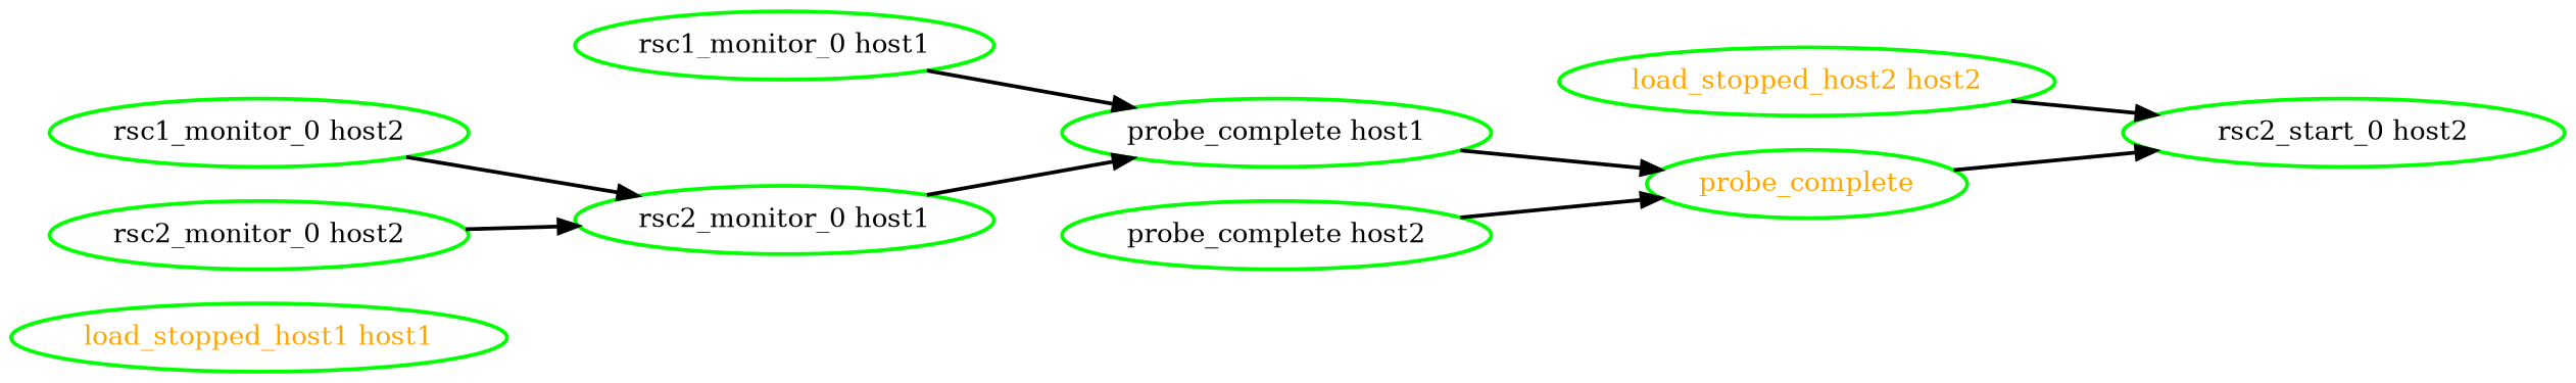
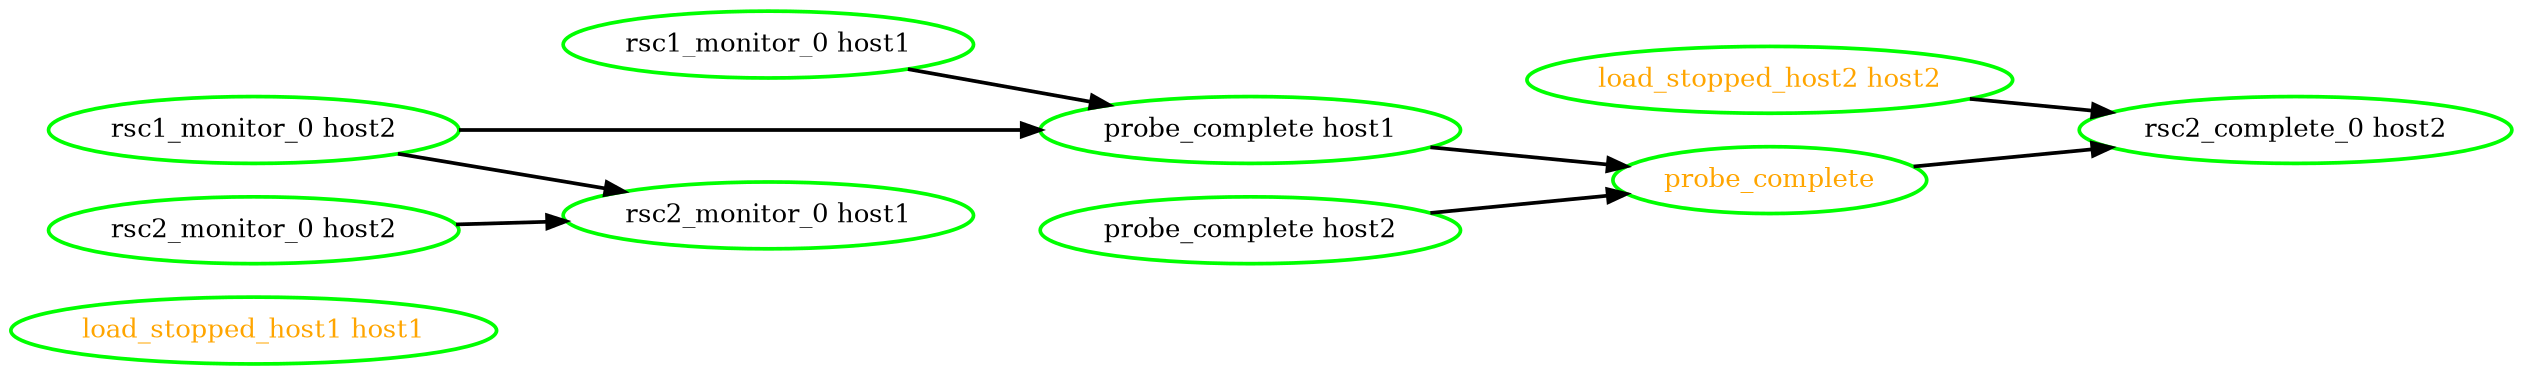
  digraph {
    rankdir=LR
    node [color=green fontcolor=black style=bold]
    edge [style=bold]
    "load_stopped_host1 host1" [fontcolor=orange]
    "load_stopped_host2 host2" [fontcolor=orange]
-   "rsc2_start_0 host2"
+   "rsc2_start_0 host2" [label="rsc2_complete_0 host2"]
    probe_complete [fontcolor=orange]
    "probe_complete host1"
    "probe_complete host2"
    "rsc1_monitor_0 host1"
    "rsc1_monitor_0 host2"
    "rsc2_monitor_0 host1"
    "rsc2_monitor_0 host2"
    "load_stopped_host2 host2" -> "rsc2_start_0 host2"
    probe_complete -> "rsc2_start_0 host2"
    "probe_complete host1" -> probe_complete
    "probe_complete host2" -> probe_complete
    "rsc1_monitor_0 host1" -> "probe_complete host1"
    "rsc1_monitor_0 host2" -> "rsc2_monitor_0 host1"
-   "rsc2_monitor_0 host1" -> "probe_complete host1"
+   "rsc1_monitor_0 host2" -> "probe_complete host1"
    "rsc2_monitor_0 host2" -> "rsc2_monitor_0 host1"
  }
